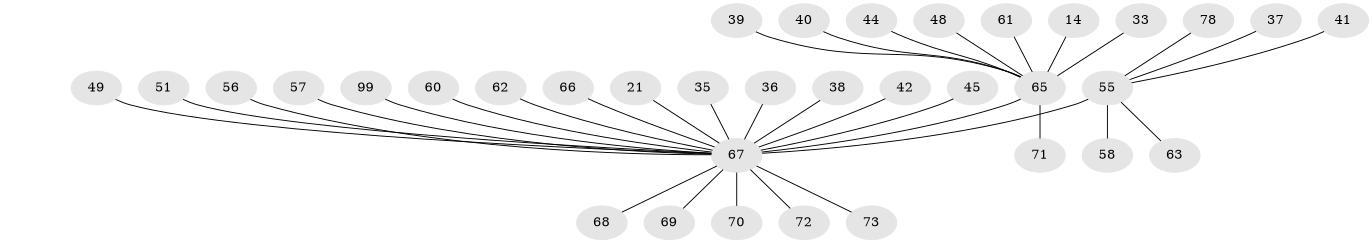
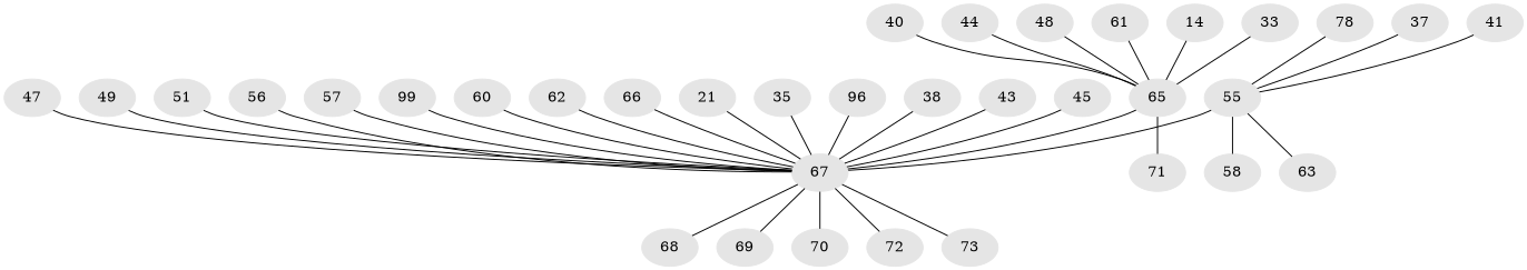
  graph {
    node [color=gray90 style=filled]
    65 [super="+50+52+53+31"]
    67 [super="+15+29+64+12+16+17+19"]
    71
    14
    68 [super="+11"]
    69
    70
    72
    73
    21
    55 [super="+42"]
    58
    63
    n14 [label=78]
    33
    35 [super="+13"]
-   36 [super="+32"]
+   36 [super="+32" label=96]
    37
    38 [super="+34"]
-   39
    40
    41
-   43 [label=42]
+   43
    44
    45
+   47
    48
    49
    51 [super="+30"]
    56
    57
    n32 [label=99 super="+54"]
    60
    61
    62
    66 [super="+24"]
    65 -- 67 [weight=3]
    65 -- 71
    67 -- 68
    67 -- 69
    67 -- 70
    67 -- 72
    67 -- 73
    14 -- 65
    21 -- 67
    55 -- 67 [weight=4]
    55 -- 58
    55 -- 63
    n14 -- 55
    33 -- 65
    35 -- 67
    36 -- 67
    37 -- 55
    38 -- 67
-   39 -- 65
    40 -- 65
    41 -- 55
    43 -- 67
    44 -- 65
    45 -- 67
+   47 -- 67
    48 -- 65
    49 -- 67
    51 -- 67
    56 -- 67
    57 -- 67
    n32 -- 67
    60 -- 67
    61 -- 65
    62 -- 67
    66 -- 67
  }
